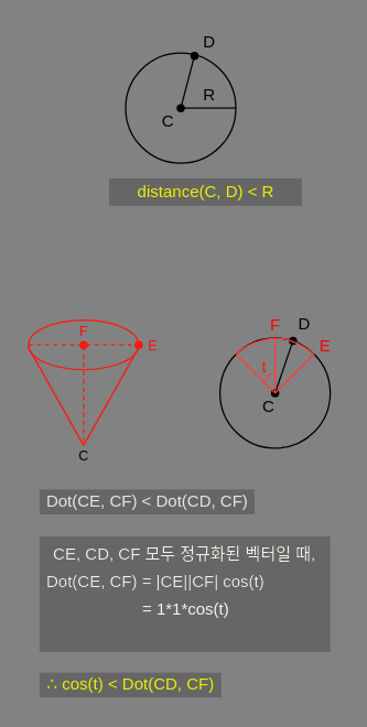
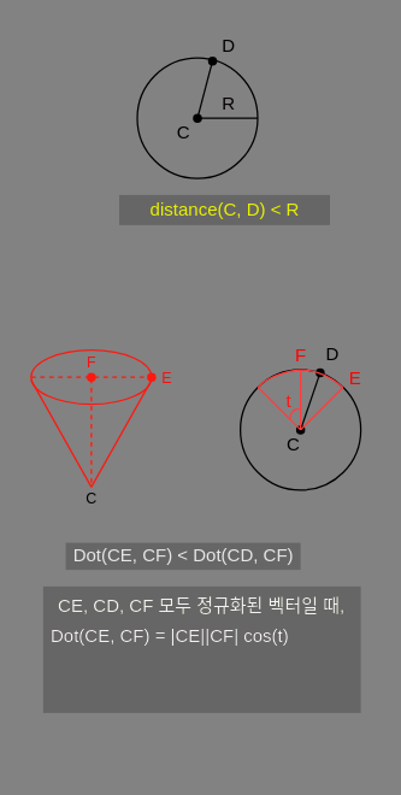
  <mxCell id="0" />
  <mxCell id="1" parent="0" />
  <mxCell id="2" value="" style="ellipse;whiteSpace=wrap;html=1;aspect=fixed;fillColor=none;" vertex="1" parent="1"><mxGeometry x="90.5" y="38" width="80" height="80" as="geometry" /></mxCell>
  <mxCell id="3" value="distance(C, D) &amp;lt; R" style="text;html=1;strokeColor=none;fillColor=#666666;align=center;verticalAlign=middle;whiteSpace=wrap;fontColor=#E8F000;" vertex="1" parent="1"><mxGeometry x="78.5" y="129" width="140" height="20" as="geometry" /></mxCell>
  <mxCell id="4" value="" style="shape=waypoint;sketch=0;fillStyle=solid;size=6;pointerEvents=1;points=[];fillColor=none;resizable=0;rotatable=0;perimeter=centerPerimeter;snapToPoint=1;" vertex="1" parent="1"><mxGeometry x="110.5" y="58" width="40" height="40" as="geometry" /></mxCell>
  <mxCell id="5" value="C" style="text;html=1;align=center;verticalAlign=middle;resizable=0;points=[];autosize=1;strokeColor=none;fillColor=none;" vertex="1" parent="1"><mxGeometry x="110.5" y="78" width="20" height="20" as="geometry" /></mxCell>
  <mxCell id="6" value="" style="shape=waypoint;sketch=0;fillStyle=solid;size=6;pointerEvents=1;points=[];fillColor=none;resizable=0;rotatable=0;perimeter=centerPerimeter;snapToPoint=1;" vertex="1" parent="1"><mxGeometry x="120.5" y="20" width="40" height="40" as="geometry" /></mxCell>
  <mxCell id="7" value="D" style="text;html=1;align=center;verticalAlign=middle;resizable=0;points=[];autosize=1;strokeColor=none;fillColor=none;" vertex="1" parent="1"><mxGeometry x="140.5" y="20" width="20" height="20" as="geometry" /></mxCell>
  <mxCell id="8" value="" style="endArrow=none;html=1;fontColor=#080101;strokeColor=#000000;entryX=1;entryY=0.5;entryDx=0;entryDy=0;" edge="1" parent="1" source="4" target="2"><mxGeometry width="50" height="50" relative="1" as="geometry"><mxPoint x="155.5" y="144" as="sourcePoint" /><mxPoint x="205.5" y="94" as="targetPoint" /></mxGeometry></mxCell>
  <mxCell id="9" value="R" style="text;html=1;align=center;verticalAlign=middle;resizable=0;points=[];autosize=1;strokeColor=none;fillColor=none;fontColor=#080101;" vertex="1" parent="1"><mxGeometry x="141.5" y="60" width="19" height="18" as="geometry" /></mxCell>
  <mxCell id="10" value="" style="endArrow=none;html=1;fontColor=#080101;strokeColor=#000000;" edge="1" parent="1" target="6"><mxGeometry width="50" height="50" relative="1" as="geometry"><mxPoint x="130.5" y="78" as="sourcePoint" /><mxPoint x="170.5" y="78" as="targetPoint" /></mxGeometry></mxCell>
  <mxCell id="11" value="" style="group" vertex="1" connectable="0" parent="1"><mxGeometry x="159" y="225" width="85" height="100" as="geometry" /></mxCell>
  <mxCell id="12" value="" style="ellipse;whiteSpace=wrap;html=1;aspect=fixed;fillColor=none;" vertex="1" parent="11"><mxGeometry y="20" width="80" height="80" as="geometry" /></mxCell>
  <mxCell id="13" value="" style="endArrow=none;html=1;fontColor=#080101;strokeColor=#000000;" edge="1" parent="11" target="18"><mxGeometry width="50" height="50" relative="1" as="geometry"><mxPoint x="40" y="60" as="sourcePoint" /><mxPoint x="50" y="22" as="targetPoint" /></mxGeometry></mxCell>
  <mxCell id="14" value="" style="shape=waypoint;sketch=0;fillStyle=solid;size=6;pointerEvents=1;points=[];fillColor=none;resizable=0;rotatable=0;perimeter=centerPerimeter;snapToPoint=1;" vertex="1" parent="11"><mxGeometry x="20" y="40" width="40" height="40" as="geometry" /></mxCell>
  <mxCell id="15" value="C" style="text;html=1;align=center;verticalAlign=middle;resizable=0;points=[];autosize=1;strokeColor=none;fillColor=none;" vertex="1" parent="11"><mxGeometry x="25" y="60" width="20" height="20" as="geometry" /></mxCell>
  <mxCell id="16" value="" style="endArrow=none;html=1;entryX=1;entryY=0;entryDx=0;entryDy=0;fillColor=#f8cecc;strokeColor=#FF3D3D;" edge="1" parent="11" target="12"><mxGeometry width="50" height="50" relative="1" as="geometry"><mxPoint x="40" y="60" as="sourcePoint" /><mxPoint x="100" y="30" as="targetPoint" /></mxGeometry></mxCell>
  <mxCell id="17" value="" style="endArrow=none;html=1;entryX=0;entryY=0;entryDx=0;entryDy=0;fillColor=#f8cecc;strokeColor=#FF3D3D;" edge="1" parent="11" target="12"><mxGeometry width="50" height="50" relative="1" as="geometry"><mxPoint x="40" y="60" as="sourcePoint" /><mxPoint x="90" y="10" as="targetPoint" /></mxGeometry></mxCell>
  <mxCell id="18" value="" style="shape=waypoint;sketch=0;fillStyle=solid;size=6;pointerEvents=1;points=[];fillColor=none;resizable=0;rotatable=0;perimeter=centerPerimeter;snapToPoint=1;" vertex="1" parent="11"><mxGeometry x="33" y="2" width="40" height="40" as="geometry" /></mxCell>
  <mxCell id="19" value="D" style="text;html=1;align=center;verticalAlign=middle;resizable=0;points=[];autosize=1;strokeColor=none;fillColor=none;" vertex="1" parent="11"><mxGeometry x="51" width="20" height="20" as="geometry" /></mxCell>
  <mxCell id="20" value="" style="endArrow=none;html=1;entryX=0.5;entryY=1;entryDx=0;entryDy=0;fillColor=#f8cecc;strokeColor=#FF3D3D;" edge="1" parent="11"><mxGeometry width="50" height="50" relative="1" as="geometry"><mxPoint x="40" y="20" as="sourcePoint" /><mxPoint x="40" y="60" as="targetPoint" /></mxGeometry></mxCell>
  <mxCell id="21" value="t" style="text;html=1;align=center;verticalAlign=middle;resizable=0;points=[];autosize=1;strokeColor=none;fillColor=none;fontColor=#FF1414;" vertex="1" parent="11"><mxGeometry x="25" y="32" width="13" height="18" as="geometry" /></mxCell>
  <mxCell id="22" value="" style="curved=1;endArrow=none;html=1;strokeColor=#FF3D3D;endFill=0;entryX=1;entryY=0;entryDx=0;entryDy=0;exitX=0;exitY=0;exitDx=0;exitDy=0;" edge="1" parent="11" source="12" target="12"><mxGeometry width="50" height="50" relative="1" as="geometry"><mxPoint x="12" y="33" as="sourcePoint" /><mxPoint x="68.284" y="32.716" as="targetPoint" /><Array as="points"><mxPoint x="17" y="25" /><mxPoint x="50" y="17" /></Array></mxGeometry></mxCell>
  <mxCell id="23" value="" style="curved=1;endArrow=none;html=1;strokeColor=#FF3D3D;endFill=0;" edge="1" parent="11"><mxGeometry width="50" height="50" relative="1" as="geometry"><mxPoint x="40" y="46" as="sourcePoint" /><mxPoint x="33" y="53" as="targetPoint" /><Array as="points"><mxPoint x="33" y="46" /></Array></mxGeometry></mxCell>
  <mxCell id="24" value="E" style="text;html=1;align=center;verticalAlign=middle;resizable=0;points=[];autosize=1;strokeColor=none;fillColor=none;fontColor=#FF0000;" vertex="1" parent="11"><mxGeometry x="67" y="17" width="18" height="18" as="geometry" /></mxCell>
  <mxCell id="25" value="F" style="text;html=1;align=center;verticalAlign=middle;resizable=0;points=[];autosize=1;strokeColor=none;fillColor=none;fontColor=#FF0000;" vertex="1" parent="11"><mxGeometry x="31" y="2" width="17" height="18" as="geometry" /></mxCell>
  <mxCell id="26" value="" style="group" vertex="1" connectable="0" parent="1"><mxGeometry x="20" y="230" width="100" height="110" as="geometry" /></mxCell>
  <mxCell id="27" value="" style="endArrow=none;html=1;fontColor=#F5F5F5;strokeColor=#FF180F;" edge="1" parent="26"><mxGeometry width="50" height="50" relative="1" as="geometry"><mxPoint x="40" y="93" as="sourcePoint" /><mxPoint y="22" as="targetPoint" /></mxGeometry></mxCell>
  <mxCell id="28" value="" style="ellipse;whiteSpace=wrap;html=1;strokeColor=#FF180F;fillColor=none;" vertex="1" parent="26"><mxGeometry y="2" width="80" height="36" as="geometry" /></mxCell>
  <mxCell id="29" value="" style="endArrow=none;html=1;fontColor=#F5F5F5;strokeColor=#FF180F;entryX=0.996;entryY=0.54;entryDx=0;entryDy=0;entryPerimeter=0;" edge="1" parent="26"><mxGeometry width="50" height="50" relative="1" as="geometry"><mxPoint x="40" y="93" as="sourcePoint" /><mxPoint x="79.68" y="22.44" as="targetPoint" /></mxGeometry></mxCell>
  <mxCell id="30" value="" style="endArrow=none;html=1;fontColor=#F5F5F5;strokeColor=#FF180F;entryX=1;entryY=0.5;entryDx=0;entryDy=0;exitX=0;exitY=0.5;exitDx=0;exitDy=0;dashed=1;" edge="1" parent="26" source="28" target="28"><mxGeometry width="50" height="50" relative="1" as="geometry"><mxPoint x="50" y="103" as="sourcePoint" /><mxPoint x="89.68" y="32.44" as="targetPoint" /></mxGeometry></mxCell>
  <mxCell id="31" value="" style="endArrow=none;html=1;fontColor=#F5F5F5;strokeColor=#FF180F;dashed=1;" edge="1" parent="26"><mxGeometry width="50" height="50" relative="1" as="geometry"><mxPoint x="40" y="90" as="sourcePoint" /><mxPoint x="40" y="20" as="targetPoint" /></mxGeometry></mxCell>
  <mxCell id="32" value="" style="shape=waypoint;sketch=0;fillStyle=solid;size=6;pointerEvents=1;points=[];fillColor=none;resizable=0;rotatable=0;perimeter=centerPerimeter;snapToPoint=1;fontColor=#F5F5F5;strokeColor=#FF180F;" vertex="1" parent="26"><mxGeometry x="20" width="40" height="40" as="geometry" /></mxCell>
  <mxCell id="33" value="F" style="text;html=1;align=center;verticalAlign=middle;resizable=0;points=[];autosize=1;strokeColor=none;fillColor=none;fontColor=#F51111;fontSize=10;" vertex="1" parent="26"><mxGeometry x="30" width="20" height="20" as="geometry" /></mxCell>
  <mxCell id="34" value="E" style="text;html=1;align=center;verticalAlign=middle;resizable=0;points=[];autosize=1;strokeColor=none;fillColor=none;fontSize=10;fontColor=#F51111;" vertex="1" parent="26"><mxGeometry x="80" y="10" width="20" height="20" as="geometry" /></mxCell>
  <mxCell id="35" value="" style="shape=waypoint;sketch=0;fillStyle=solid;size=6;pointerEvents=1;points=[];fillColor=none;resizable=0;rotatable=0;perimeter=centerPerimeter;snapToPoint=1;fontColor=#F5F5F5;strokeColor=#FF180F;" vertex="1" parent="26"><mxGeometry x="60" width="40" height="40" as="geometry" /></mxCell>
  <mxCell id="36" value="C" style="text;html=1;align=center;verticalAlign=middle;resizable=0;points=[];autosize=1;strokeColor=none;fillColor=none;fontSize=10;fontColor=#000000;" vertex="1" parent="26"><mxGeometry x="30" y="90" width="20" height="20" as="geometry" /></mxCell>
  <mxCell id="37" value="" style="group" vertex="1" connectable="0" parent="1"><mxGeometry x="28" y="355" width="211" height="151" as="geometry" /></mxCell>
- <mxCell id="38" value="∴ cos(t) &amp;lt; Dot(CD, CF)" style="text;html=1;align=center;verticalAlign=middle;resizable=0;points=[];autosize=1;strokeColor=none;fillColor=#666666;fontColor=#E8F000;" vertex="1" parent="37"><mxGeometry y="133" width="132" height="18" as="geometry" /></mxCell>
  <mxCell id="39" value="" style="rounded=0;whiteSpace=wrap;html=1;fontColor=#1E1F00;strokeColor=none;fillColor=#666666;" vertex="1" parent="37"><mxGeometry y="34" width="211" height="84" as="geometry" /></mxCell>
- <mxCell id="40" value="Dot(CE, CF) &amp;lt; Dot(CD, CF)" style="text;html=1;align=center;verticalAlign=middle;resizable=0;points=[];autosize=1;strokeColor=none;fillColor=#666666;fontColor=#E6E6E6;rounded=0;" vertex="1" parent="37"><mxGeometry width="156" height="18" as="geometry" /></mxCell>
+ <mxCell id="40" value="Dot(CE, CF) &amp;lt; Dot(CD, CF)" style="text;html=1;align=center;verticalAlign=middle;resizable=0;points=[];autosize=1;strokeColor=none;fillColor=#666666;fontColor=#E6E6E6;rounded=0;" vertex="1" parent="37"><mxGeometry x="15" y="5" width="156" height="18" as="geometry" /></mxCell>
  <mxCell id="41" value="Dot(CE, CF) = |CE||CF| cos(t)" style="text;html=1;align=center;verticalAlign=middle;resizable=0;points=[];autosize=1;strokeColor=none;fillColor=none;fontColor=#170000;" vertex="1" parent="37"><mxGeometry y="58" width="168" height="18" as="geometry" /></mxCell>
- <mxCell id="42" value="= 1*1*cos(t)" style="text;html=1;align=center;verticalAlign=middle;resizable=0;points=[];autosize=1;strokeColor=none;fillColor=none;fontColor=#F2F2F2;" vertex="1" parent="37"><mxGeometry x="69" y="78" width="73" height="18" as="geometry" /></mxCell>
  <mxCell id="43" value="CE, CD, CF 모두 정규화된 벡터일 때," style="text;html=1;align=center;verticalAlign=middle;resizable=0;points=[];autosize=1;strokeColor=none;fillColor=none;fontColor=#1E1F00;" vertex="1" parent="37"><mxGeometry y="38" width="210" height="18" as="geometry" /></mxCell>
  <mxCell id="44" value="CE, CD, CF 모두 정규화된 벡터일 때," style="text;html=1;align=center;verticalAlign=middle;resizable=0;points=[];autosize=1;strokeColor=none;fillColor=none;fontColor=#F2F2F2;" vertex="1" parent="37"><mxGeometry y="38" width="210" height="18" as="geometry" /></mxCell>
  <mxCell id="45" value="Dot(CE, CF) = |CE||CF| cos(t)" style="text;html=1;align=center;verticalAlign=middle;resizable=0;points=[];autosize=1;strokeColor=none;fillColor=none;fontColor=#F2F2F2;" vertex="1" parent="37"><mxGeometry y="58" width="168" height="18" as="geometry" /></mxCell>
